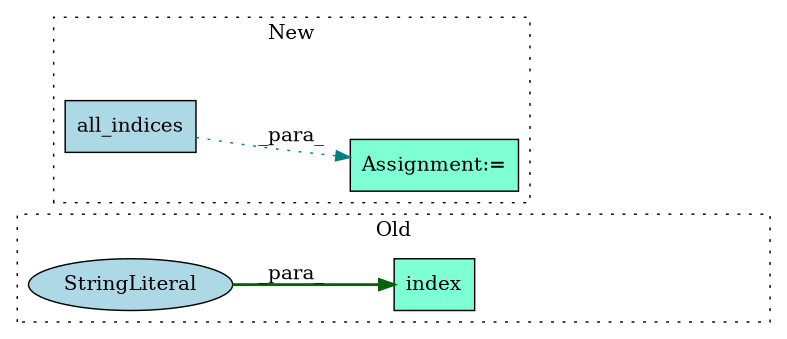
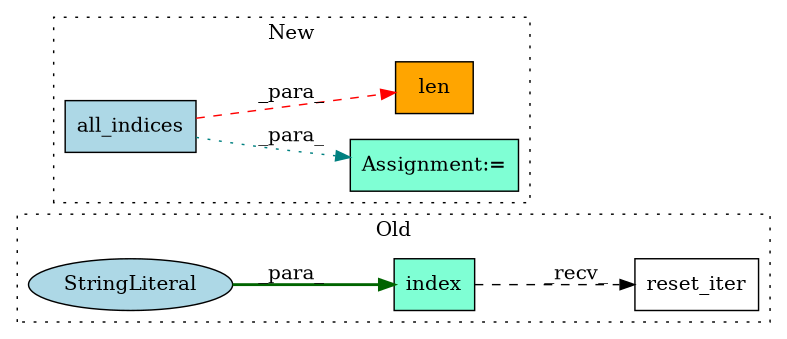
  digraph {
    rankdir=LR
    node [a=32 fillcolor=aquamarine shape=box style=filled]
    edge [style=dashed]
    n1 [l="6,1" label=index s="2990,3001"]
+   n2 [fillcolor=white l=12 label=reset_iter s=3012]
    n3 [a=45 fillcolor=lightblue l=5 label=StringLiteral s=2996 shape=ellipse]
    n4 [fillcolor=lightblue l=13 label=all_indices s=9928]
    n5 [a=7 l=1 label="Assignment:=" s=9953]
+   n6 [fillcolor=orange l="4,1" label=len s="9954,9961"]
    subgraph cluster_1 {
      label=Old
      style=dotted
      n1
+     n2
      n3
    }
    subgraph cluster_2 {
      label=New
      style=dotted
      n4
      n5
+     n6
    }
+   n1 -> n2 [color=black label=_recv_]
    n3 -> n1 [color=darkgreen label=_para_ style=bold]
    n4 -> n5 [color=teal label=_para_ style=dotted]
+   n4 -> n6 [color=red label=_para_]
  }
